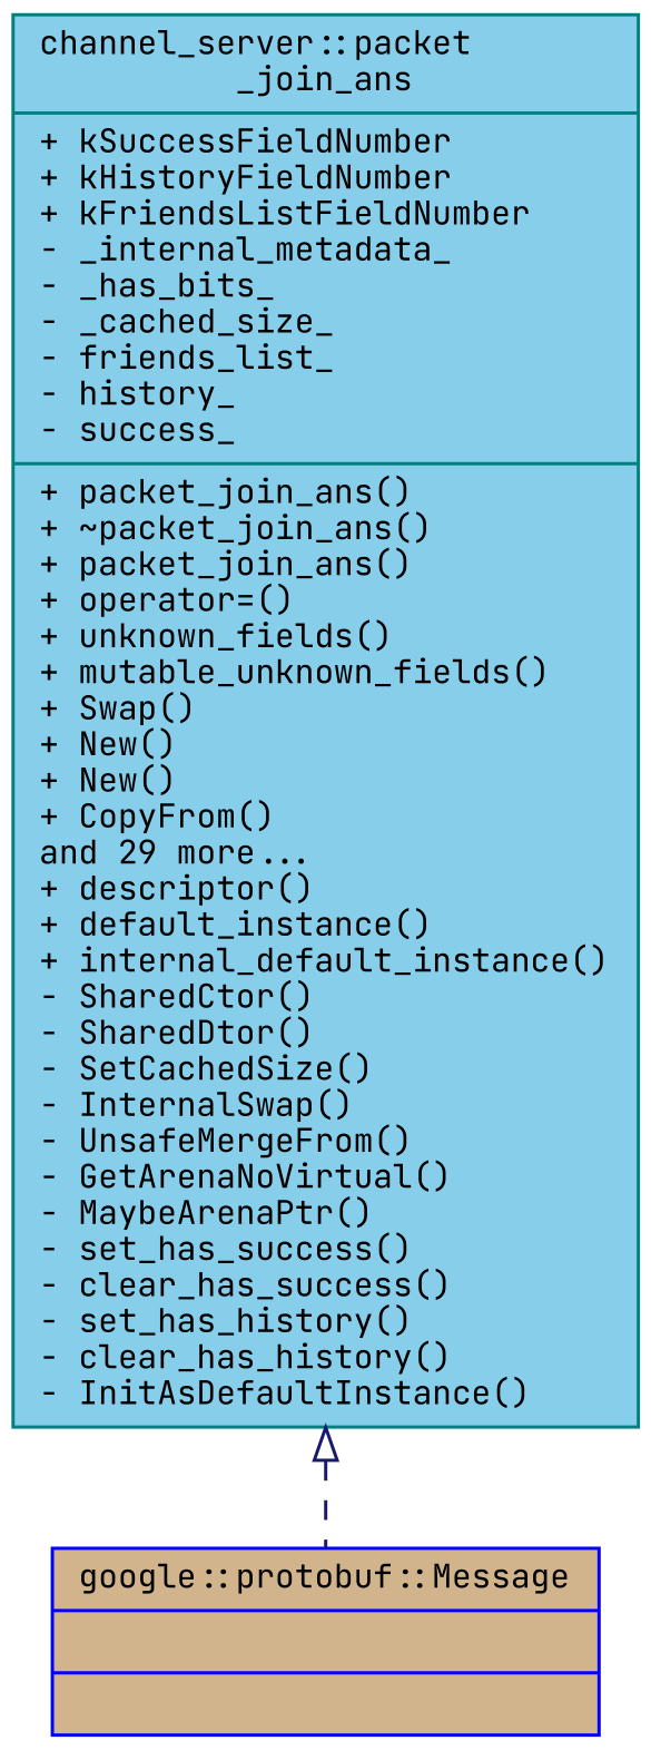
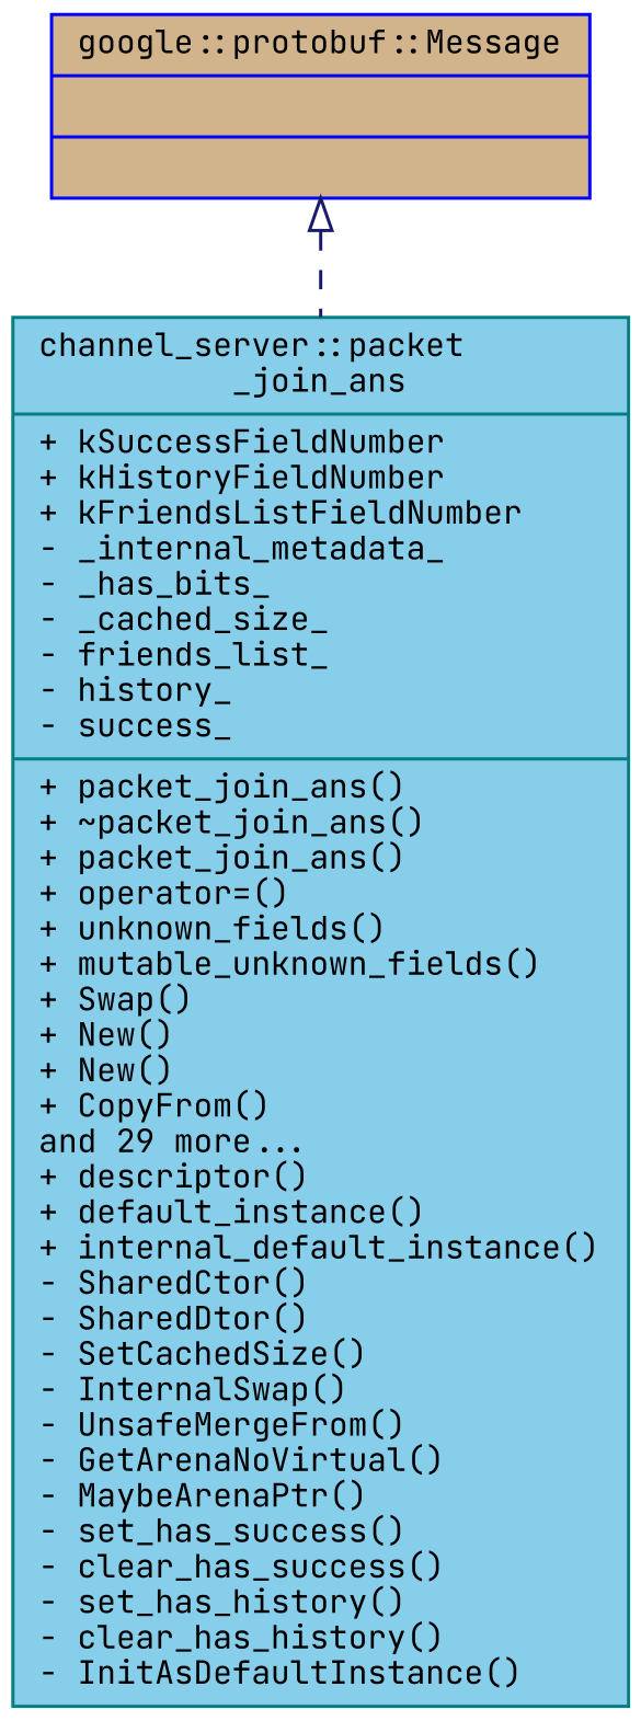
  digraph {
    fontname="JetBrains Mono"
    node [fontname="JetBrains Mono" fontsize=10 shape=record style=filled]
    n1 [color=teal fillcolor=skyblue fontcolor=black height=0.2 label="{channel_server::packet\l_join_ans\n|+ kSuccessFieldNumber\l+ kHistoryFieldNumber\l+ kFriendsListFieldNumber\l- _internal_metadata_\l- _has_bits_\l- _cached_size_\l- friends_list_\l- history_\l- success_\l|+ packet_join_ans()\l+ ~packet_join_ans()\l+ packet_join_ans()\l+ operator=()\l+ unknown_fields()\l+ mutable_unknown_fields()\l+ Swap()\l+ New()\l+ New()\l+ CopyFrom()\land 29 more...\l+ descriptor()\l+ default_instance()\l+ internal_default_instance()\l- SharedCtor()\l- SharedDtor()\l- SetCachedSize()\l- InternalSwap()\l- UnsafeMergeFrom()\l- GetArenaNoVirtual()\l- MaybeArenaPtr()\l- set_has_success()\l- clear_has_success()\l- set_has_history()\l- clear_has_history()\l- InitAsDefaultInstance()\l}" width=0.4]
    n2 [color=blue fillcolor=tan height=0.2 label="{google::protobuf::Message\n||}" width=0.4]
-   n1 -> n2 [arrowtail=onormal color=midnightblue dir=back fontname="JetBrains Mono" fontsize=10 labelfontname=Helvetica labelfontsize=10 style=dashed]
+   n2 -> n1 [arrowtail=onormal color=midnightblue dir=back fontname="JetBrains Mono" fontsize=10 labelfontname=Helvetica labelfontsize=10 style=dashed]
  }
